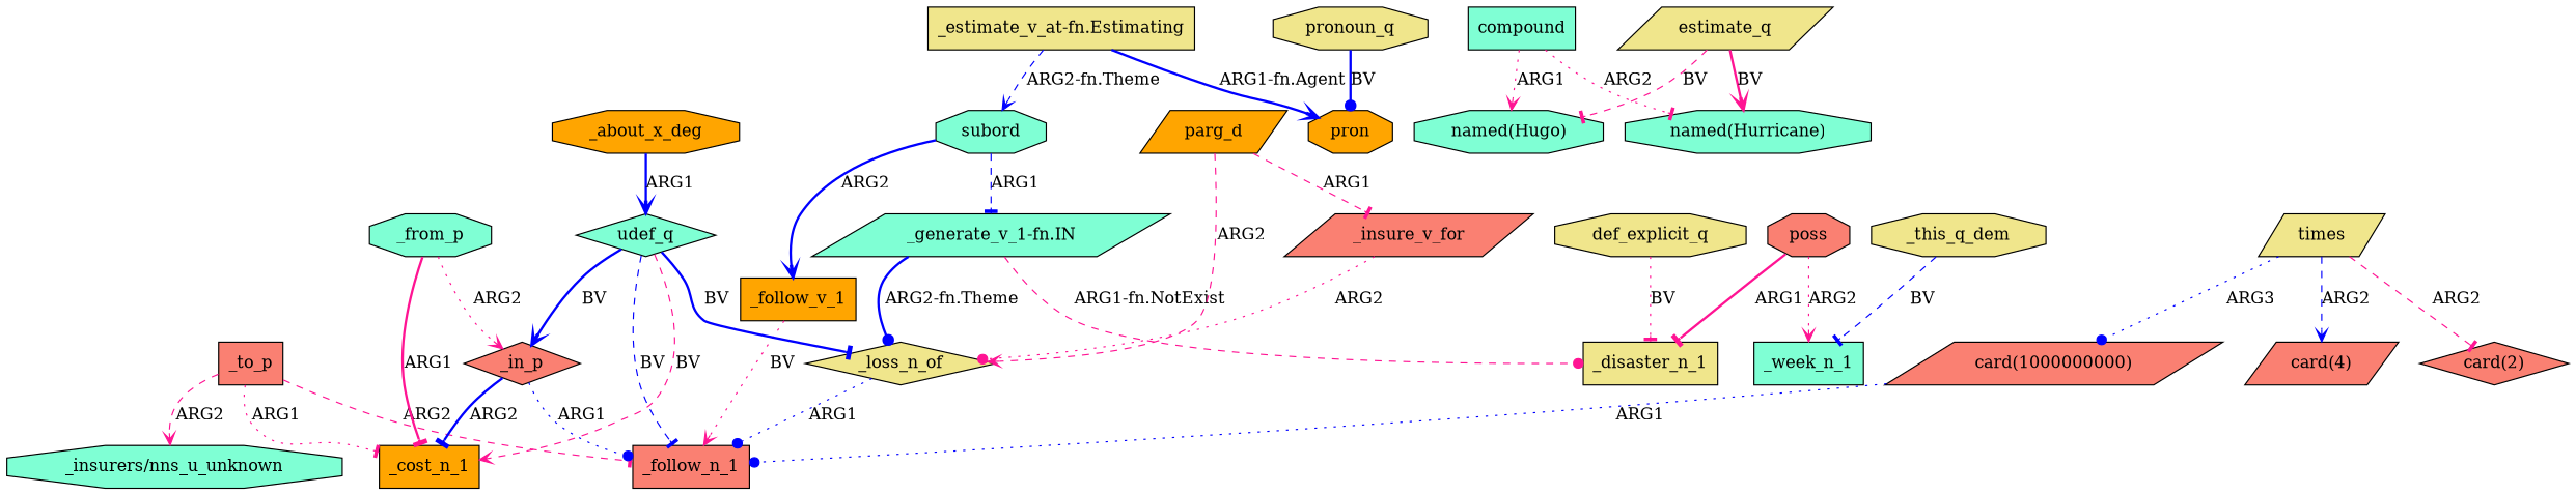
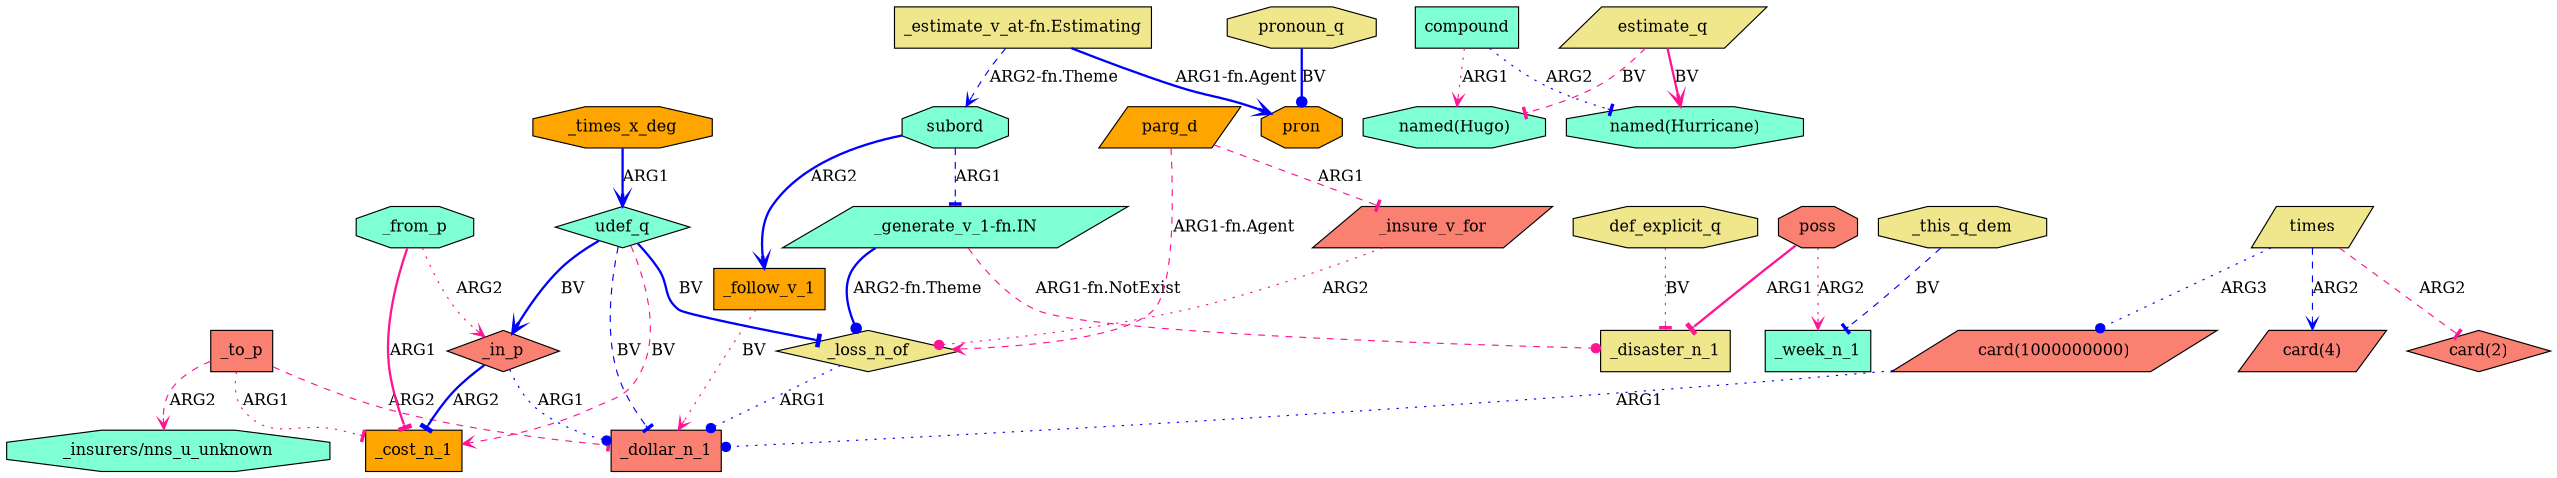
  digraph {
    node [fillcolor=aquamarine shape=octagon style=filled]
    edge [arrowhead=tee color=deeppink style=dashed]
    _to_p [fillcolor=salmon shape=box]
-   _dollar_n_1 [fillcolor=salmon shape=box label=_follow_n_1]
+   _dollar_n_1 [fillcolor=salmon shape=box]
    _cost_n_1 [fillcolor=orange shape=box]
    "_insurers/nns_u_unknown"
    _from_p
    _in_p [fillcolor=salmon shape=diamond]
    compound [shape=box]
    "named(Hugo)"
    "named(Hurricane)"
    def_explicit_q [fillcolor=khaki]
    _disaster_n_1 [fillcolor=khaki shape=box]
    "_generate_v_1-fn.IN" [shape=parallelogram]
    _loss_n_of [fillcolor=khaki shape=diamond]
    subord
    _follow_v_1 [fillcolor=orange shape=box]
    _insure_v_for [fillcolor=salmon shape=parallelogram]
    udef_q [shape=diamond]
-   _about_x_deg [fillcolor=orange]
+   _about_x_deg [fillcolor=orange label=_times_x_deg]
    poss [fillcolor=salmon]
    _week_n_1 [shape=box]
    times [fillcolor=khaki shape=parallelogram]
    "card(1000000000)" [fillcolor=salmon shape=parallelogram]
    "card(4)" [fillcolor=salmon shape=parallelogram]
    "card(2)" [fillcolor=salmon shape=diamond]
    "_estimate_v_at-fn.Estimating" [fillcolor=khaki shape=box]
    pron [fillcolor=orange]
    pronoun_q [fillcolor=khaki]
    _this_q_dem [fillcolor=khaki]
    parg_d [fillcolor=orange shape=parallelogram]
    n30 [fillcolor=khaki label=estimate_q shape=parallelogram]
    _to_p -> _dollar_n_1 [label=ARG2]
    _to_p -> _cost_n_1 [label=ARG1 style=dotted]
    _to_p -> "_insurers/nns_u_unknown" [arrowhead=vee label=ARG2]
    _from_p -> _cost_n_1 [label=ARG1 style=bold]
    _from_p -> _in_p [arrowhead=vee label=ARG2 style=dotted]
    _in_p -> _dollar_n_1 [arrowhead=dot color=blue label=ARG1 style=dotted]
    _in_p -> _cost_n_1 [color=blue label=ARG2 style=bold]
    compound -> "named(Hugo)" [arrowhead=vee label=ARG1 style=dotted]
-   compound -> "named(Hurricane)" [label=ARG2 style=dotted]
+   compound -> "named(Hurricane)" [color=blue label=ARG2 style=dotted]
    def_explicit_q -> _disaster_n_1 [label=BV style=dotted]
    "_generate_v_1-fn.IN" -> _disaster_n_1 [arrowhead=dot label="ARG1-fn.NotExist"]
    "_generate_v_1-fn.IN" -> _loss_n_of [arrowhead=dot color=blue label="ARG2-fn.Theme" style=bold]
    _loss_n_of -> _dollar_n_1 [arrowhead=dot color=blue label=ARG1 style=dotted]
    subord -> "_generate_v_1-fn.IN" [color=blue label=ARG1]
    subord -> _follow_v_1 [arrowhead=vee color=blue label=ARG2 style=bold]
    _follow_v_1 -> _dollar_n_1 [arrowhead=vee label=BV style=dotted]
    _insure_v_for -> _loss_n_of [arrowhead=dot label=ARG2 style=dotted]
    udef_q -> _dollar_n_1 [color=blue label=BV]
    udef_q -> _cost_n_1 [arrowhead=vee label=BV]
    udef_q -> _in_p [arrowhead=vee color=blue label=BV style=bold]
    udef_q -> _loss_n_of [color=blue label=BV style=bold]
    _about_x_deg -> udef_q [arrowhead=vee color=blue label=ARG1 style=bold]
    poss -> _disaster_n_1 [label=ARG1 style=bold]
    poss -> _week_n_1 [arrowhead=vee label=ARG2 style=dotted]
    times -> "card(1000000000)" [arrowhead=dot color=blue label=ARG3 style=dotted]
    times -> "card(4)" [arrowhead=vee color=blue label=ARG2]
    times -> "card(2)" [label=ARG2]
    "card(1000000000)" -> _dollar_n_1 [arrowhead=dot color=blue label=ARG1 style=dotted]
    "_estimate_v_at-fn.Estimating" -> subord [arrowhead=vee color=blue label="ARG2-fn.Theme"]
    "_estimate_v_at-fn.Estimating" -> pron [arrowhead=vee color=blue label="ARG1-fn.Agent" style=bold]
    pronoun_q -> pron [arrowhead=dot color=blue label=BV style=bold]
    _this_q_dem -> _week_n_1 [color=blue label=BV]
-   parg_d -> _loss_n_of [arrowhead=vee label=ARG2]
+   parg_d -> _loss_n_of [arrowhead=vee label="ARG1-fn.Agent"]
    parg_d -> _insure_v_for [label=ARG1]
    n30 -> "named(Hugo)" [label=BV]
    n30 -> "named(Hurricane)" [arrowhead=vee label=BV style=bold]
  }
